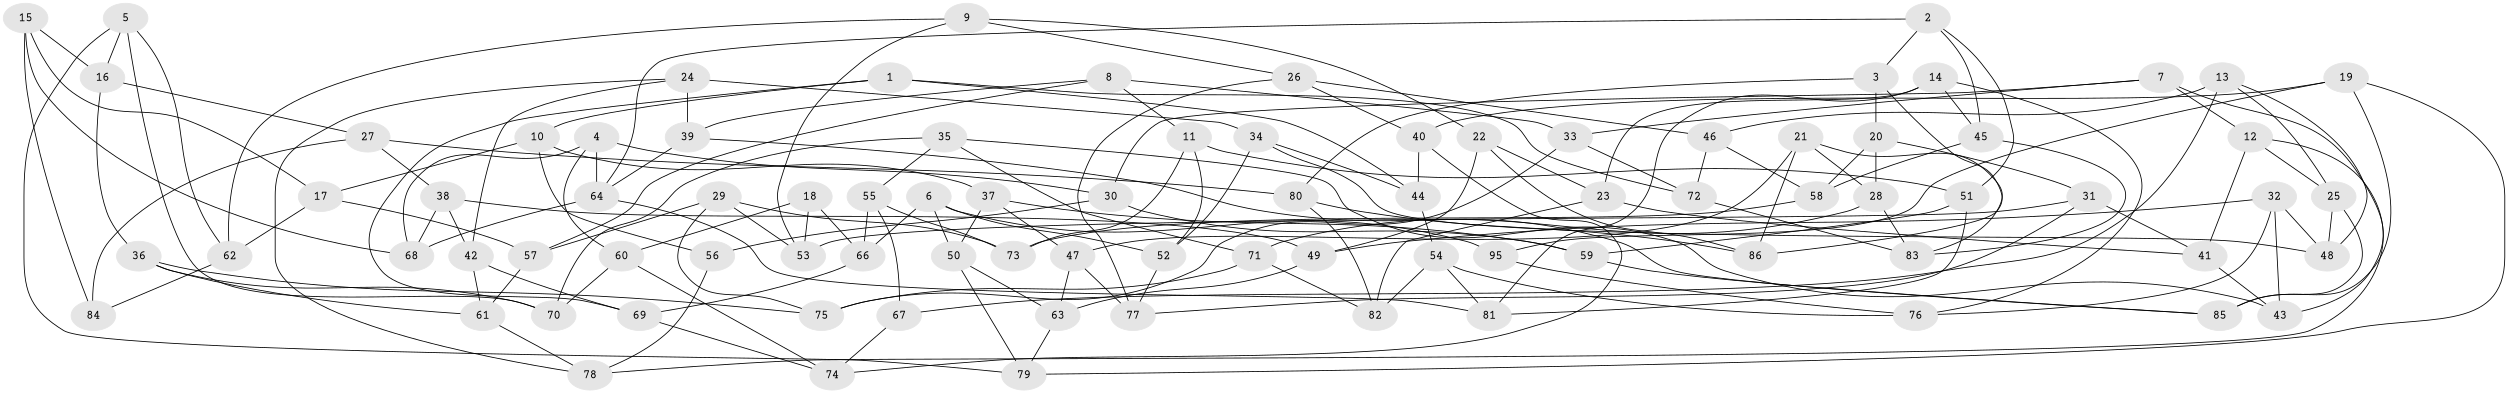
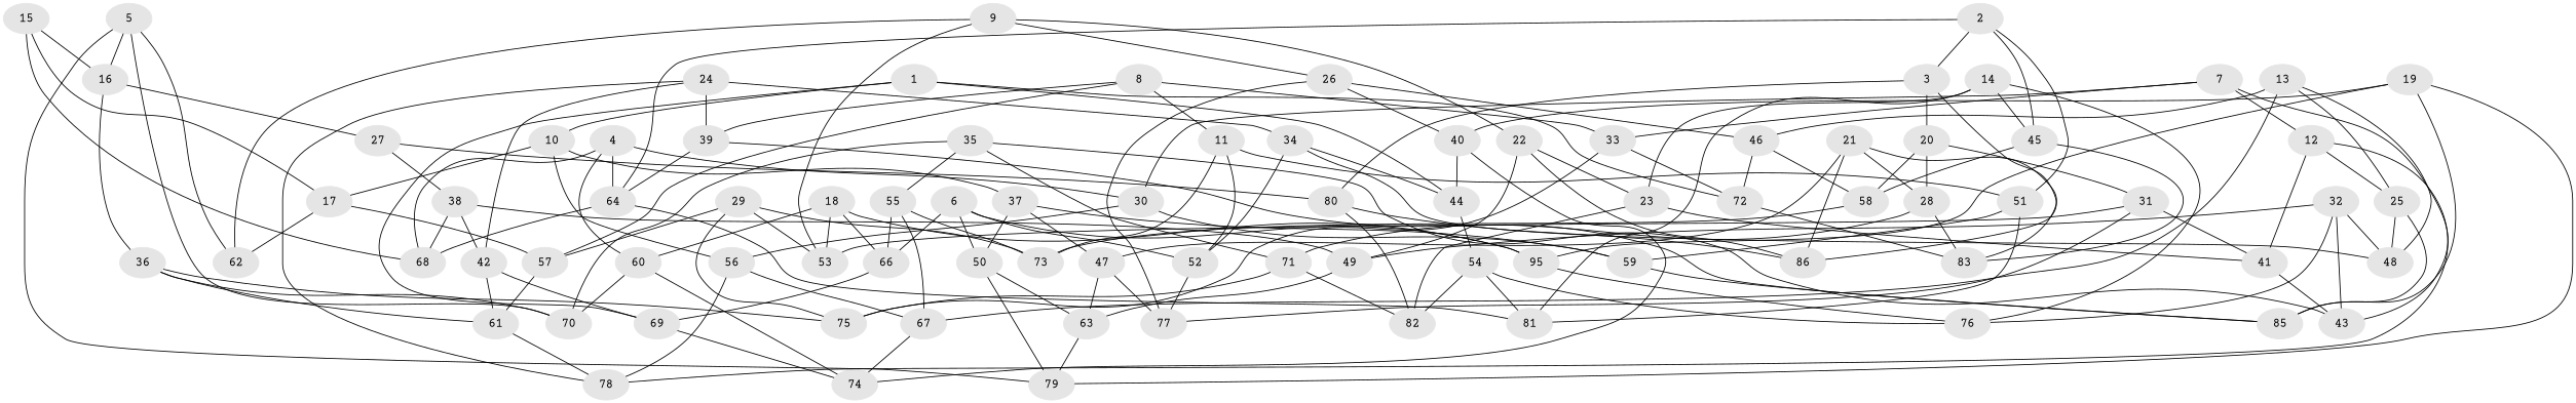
  graph {
    fontname="Courier Prime"
    node [color=gray90 fontname="Courier Prime" style=filled]
    edge [fontname="Courier Prime"]
    1
    10
    44
    69
    72
    17
    37
    56
    54
    74
    83
    2
    3
    45
    51
    64
    20
    80
    86
    58
    81
    59
    68
    28
    31
    82
    4
    30
    60
    70
    5
    16
    62
    79
    27
    36
-   84
    6
    50
    52
    n41 [label=95]
    66
    63
    77
    76
    7
    12
    33
    43
    25
    41
    78
    75
    8
    11
    39
    57
    73
    85
    61
    9
    22
    26
    53
    23
    49
    46
    40
    47
    67
    48
    13
    14
    15
    38
    18
    19
    71
    21
    24
    34
    42
    29
    32
    35
    55
    1 -- 10
    1 -- 44
    1 -- 69
    1 -- 72
    10 -- 17
    10 -- 37
    10 -- 56
    44 -- 54
    69 -- 74
    72 -- 83
    17 -- 62
    17 -- 57
    37 -- 59
    37 -- 50
    37 -- 47
    56 -- 78
+   56 -- 67
    54 -- 81
    54 -- 82
    54 -- 76
    2 -- 3
    2 -- 45
    2 -- 51
    2 -- 64
    3 -- 20
    3 -- 80
    3 -- 86
    45 -- 83
    45 -- 58
    51 -- 81
    51 -- 59
    64 -- 81
    64 -- 68
    20 -- 58
    20 -- 28
    20 -- 31
    80 -- 86
    80 -- 82
    58 -- 73
    59 -- 85
    28 -- 83
    28 -- 71
    31 -- 77
    31 -- 41
    31 -- 53
    4 -- 64
    4 -- 68
    4 -- 30
    4 -- 60
    30 -- 56
    30 -- 59
    60 -- 74
    60 -- 70
    5 -- 70
    5 -- 16
    5 -- 62
    5 -- 79
    16 -- 27
    16 -- 36
-   62 -- 84
    27 -- 80
-   27 -- 84
    27 -- 38
    36 -- 70
    36 -- 75
    36 -- 61
    6 -- 50
    6 -- 52
    6 -- n41
    6 -- 66
    50 -- 79
    50 -- 63
    52 -- 77
    n41 -- 76
    66 -- 69
    63 -- 79
    7 -- 30
    7 -- 12
    7 -- 33
    7 -- 43
    12 -- 25
    12 -- 41
    12 -- 78
    33 -- 72
    33 -- 75
    25 -- 85
    25 -- 48
    41 -- 43
    8 -- 33
    8 -- 11
    8 -- 39
    8 -- 57
    11 -- 51
    11 -- 52
    11 -- 73
    39 -- 64
    39 -- 85
    57 -- 61
    61 -- 78
    9 -- 62
    9 -- 22
    9 -- 26
    9 -- 53
    22 -- 86
    22 -- 23
    22 -- 49
    26 -- 77
    26 -- 46
    26 -- 40
    23 -- 82
    23 -- 41
    49 -- 63
    46 -- 72
    46 -- 58
    40 -- 44
    40 -- 74
    47 -- 63
    47 -- 77
    67 -- 74
    13 -- 25
    13 -- 46
    13 -- 67
    13 -- 48
    14 -- 45
    14 -- 81
    14 -- 76
    14 -- 23
    15 -- 17
    15 -- 68
    15 -- 16
-   15 -- 84
    38 -- 68
    38 -- 49
    38 -- 42
    18 -- 60
+   18 -- n41
    18 -- 66
    18 -- 53
    19 -- 79
    19 -- n41
    19 -- 85
    19 -- 40
    71 -- 82
    71 -- 75
    21 -- 83
    21 -- 86
    21 -- 28
    21 -- 47
    24 -- 78
    24 -- 39
    24 -- 34
    24 -- 42
    34 -- 44
    34 -- 52
    34 -- 48
    42 -- 69
    42 -- 61
    29 -- 75
    29 -- 57
    29 -- 73
    29 -- 53
    32 -- 76
    32 -- 43
    32 -- 49
    32 -- 48
    35 -- 70
    35 -- 43
    35 -- 71
    35 -- 55
    55 -- 66
    55 -- 73
    55 -- 67
  }
